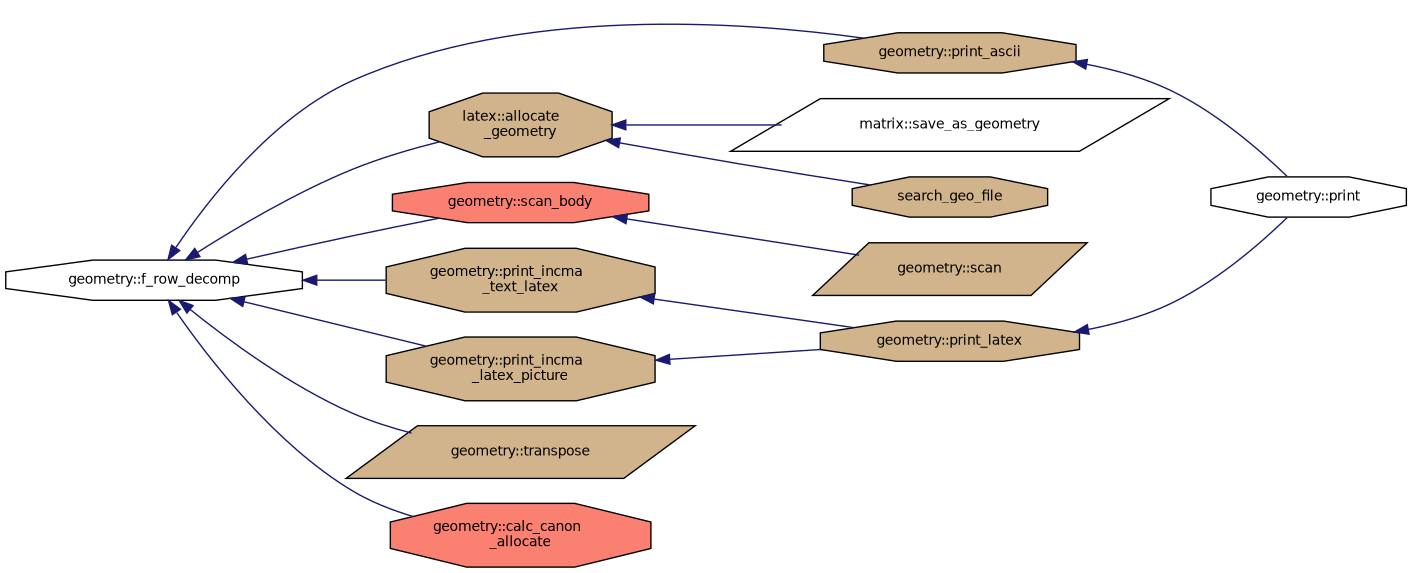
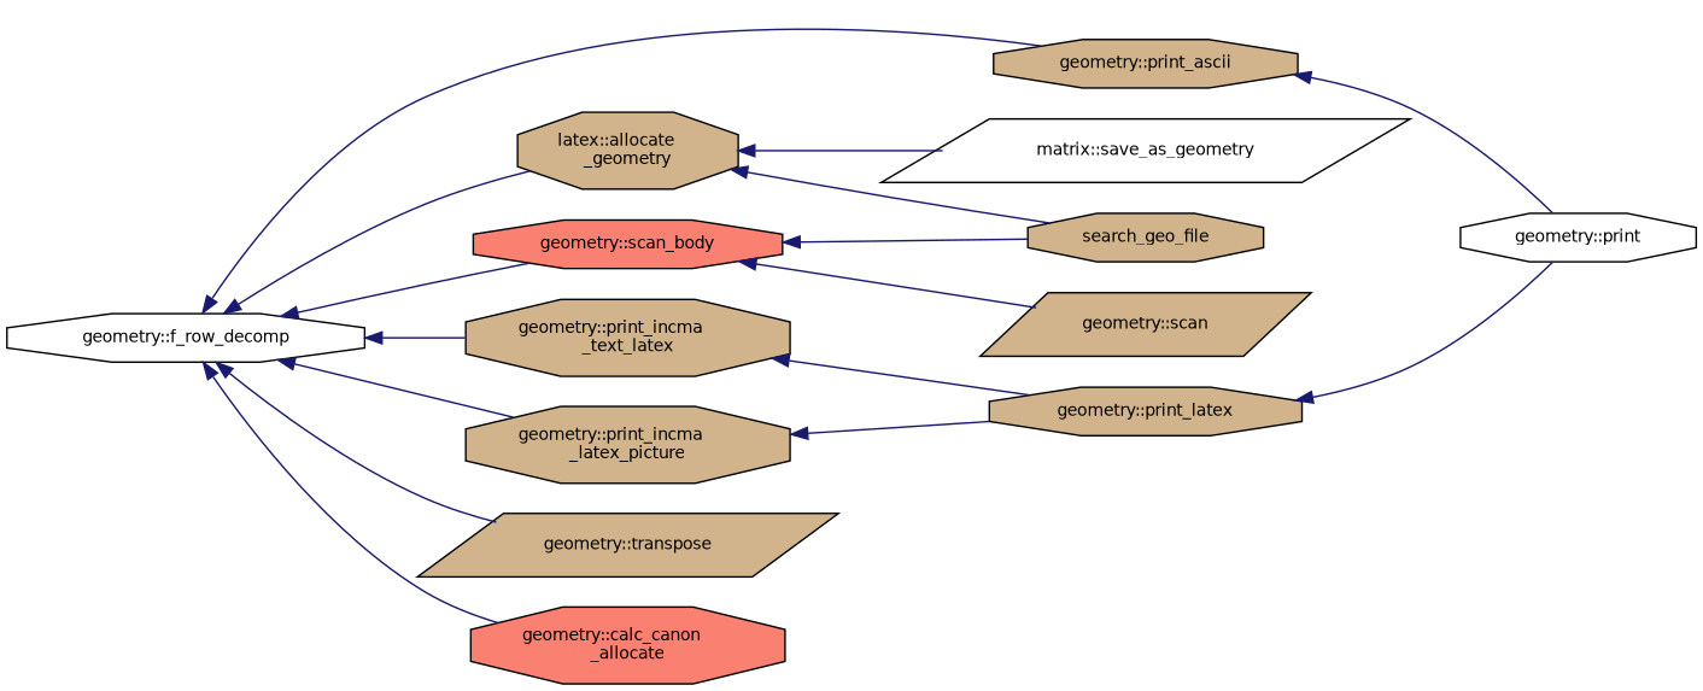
  digraph {
    rankdir=LR
    node [color=black fillcolor=tan fontname=Helvetica fontsize=10 shape=octagon style=filled]
    edge [color=midnightblue dir=back fontname=Helvetica fontsize=10 labelfontname=Helvetica labelfontsize=10 style=solid]
    n1 [fillcolor=white fontcolor=black height=0.2 label="geometry::f_row_decomp" width=0.4]
    n2 [height=0.2 label="latex::allocate\l_geometry" width=0.4]
    n3 [height=0.2 label="geometry::print_incma\l_text_latex" width=0.4]
    n4 [height=0.2 label="geometry::print_incma\l_latex_picture" width=0.4]
    n5 [height=0.2 label="geometry::print_ascii" width=0.4]
    n6 [fillcolor=salmon height=0.2 label="geometry::scan_body" width=0.4]
    n7 [height=0.2 label="geometry::transpose" shape=parallelogram width=0.4]
    n8 [fillcolor=salmon height=0.2 label="geometry::calc_canon\l_allocate" width=0.4]
    n9 [height=0.2 label=search_geo_file width=0.4]
    n10 [fillcolor=white height=0.2 label="matrix::save_as_geometry" shape=parallelogram width=0.4]
    n11 [height=0.2 label="geometry::print_latex" width=0.4]
    n12 [fillcolor=white height=0.2 label="geometry::print" width=0.4]
    n13 [height=0.2 label="geometry::scan" shape=parallelogram width=0.4]
    n1 -> n2
    n1 -> n3
    n1 -> n4
    n1 -> n5
    n1 -> n6
    n1 -> n7
    n1 -> n8
    n2 -> n9
    n2 -> n10
    n3 -> n11
    n4 -> n11
    n5 -> n12
+   n6 -> n9
    n6 -> n13
    n11 -> n12
  }
